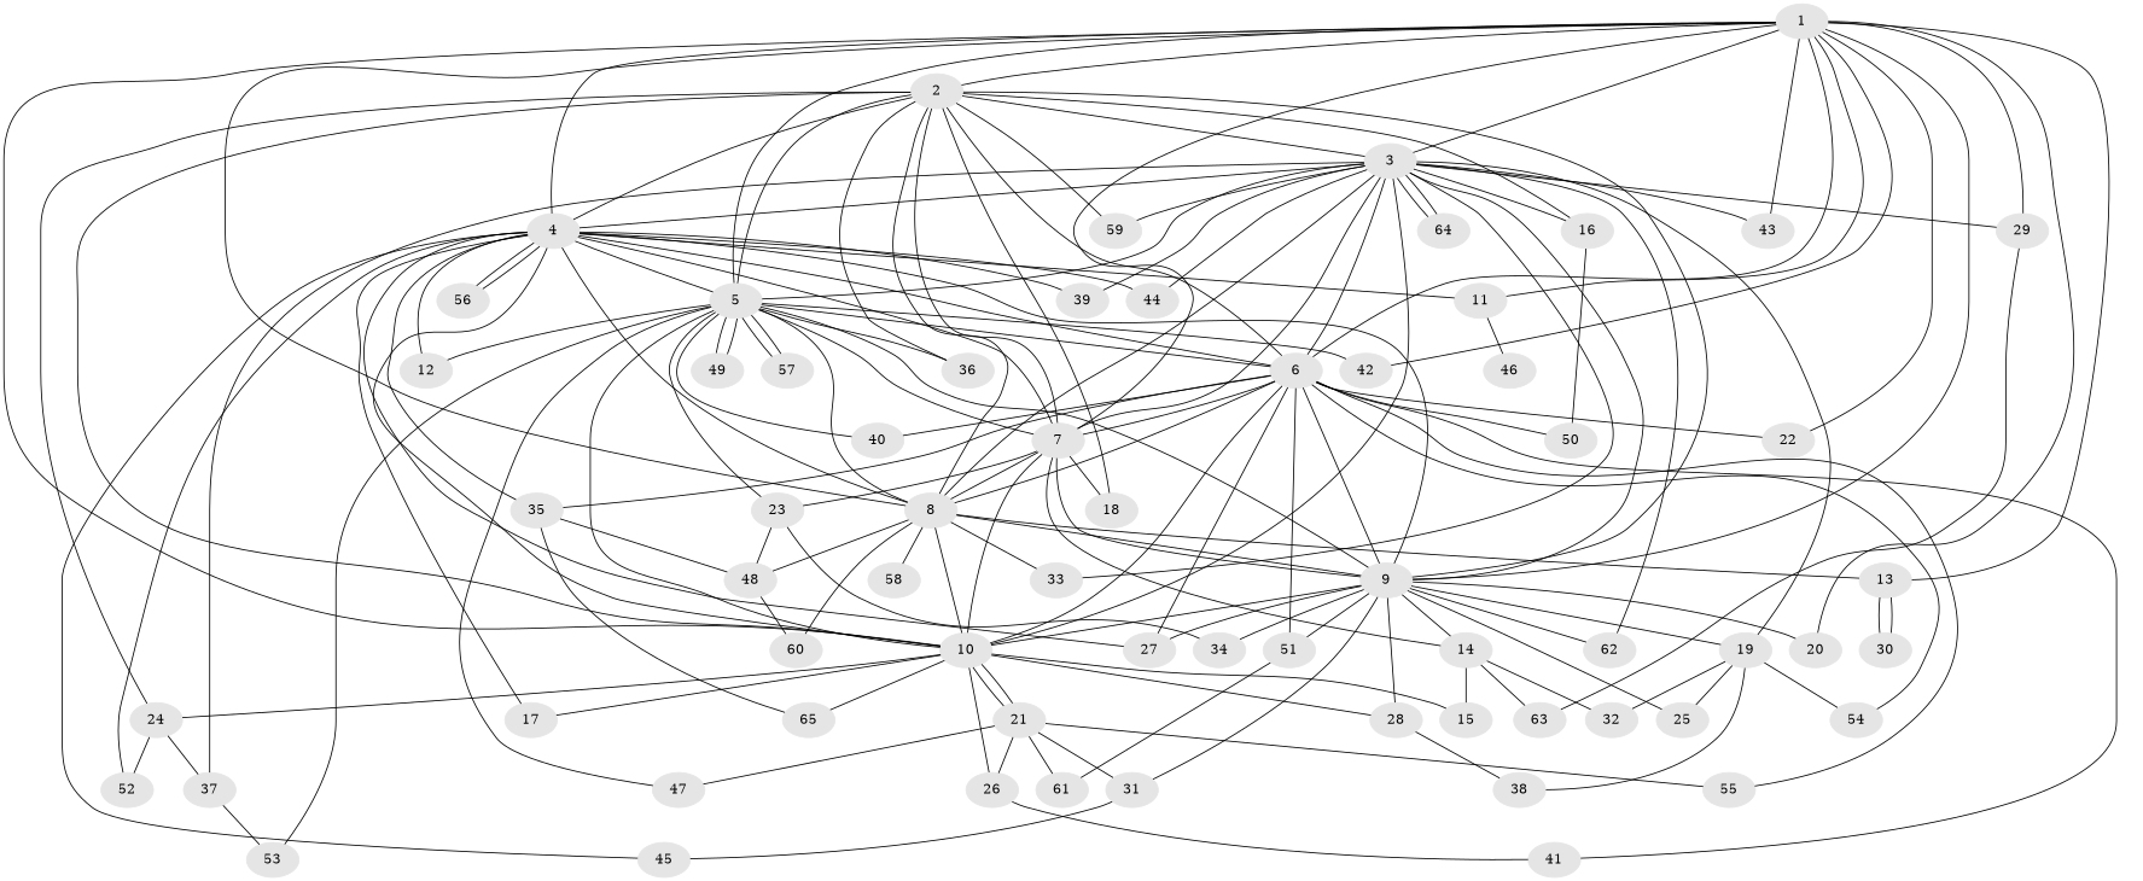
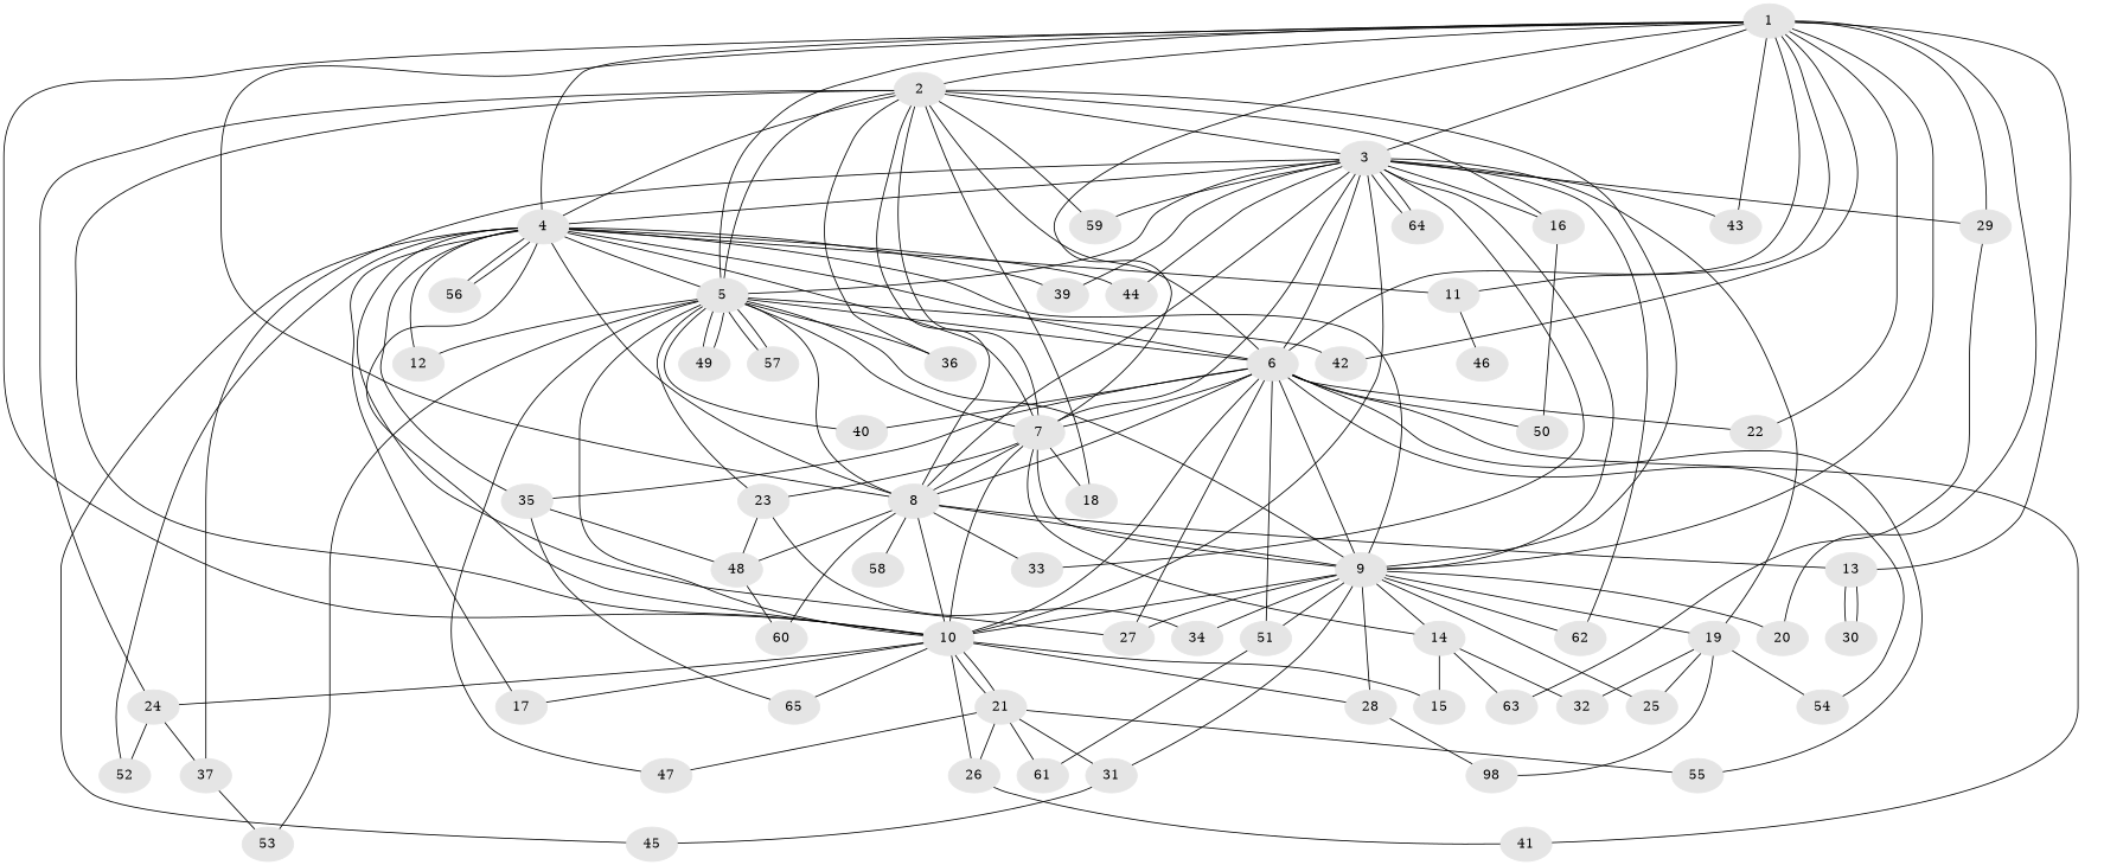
  graph {
    node [color=gray90 style=filled]
    1
    2
    3
    4
    5
    6
    7
    8
    9
    10
    11
    13
    20
    22
    29
    42
    43
    16
    18
    24
    36
    59
    19
    33
    37
    39
    44
    62
    64
    12
    17
    27
    35
    45
    52
    56
    23
    40
    47
    49
    53
    57
    41
    50
    51
    54
    55
    14
    48
    58
    60
    25
    28
    31
    34
    15
    21
    26
    65
    46
    30
    63
    32
-   38
+   38 [label=98]
    61
    1 -- 2
    1 -- 3
    1 -- 4
    1 -- 5
    1 -- 6
    1 -- 7
    1 -- 8
    1 -- 9
    1 -- 10
    1 -- 11
    1 -- 13
    1 -- 20
    1 -- 22
    1 -- 29
    1 -- 42
    1 -- 43
    2 -- 3
    2 -- 4
    2 -- 5
    2 -- 6
    2 -- 7
    2 -- 8
    2 -- 9
    2 -- 10
    2 -- 16
    2 -- 18
    2 -- 24
    2 -- 36
    2 -- 59
    3 -- 4
    3 -- 5
    3 -- 6
    3 -- 7
    3 -- 8
    3 -- 9
    3 -- 10
    3 -- 29
    3 -- 43
    3 -- 16
    3 -- 59
    3 -- 19
    3 -- 33
    3 -- 37
    3 -- 39
    3 -- 44
    3 -- 62
    3 -- 64
    3 -- 64
    4 -- 5
    4 -- 6
    4 -- 7
    4 -- 8
    4 -- 9
    4 -- 10
    4 -- 11
    4 -- 39
    4 -- 44
    4 -- 12
    4 -- 17
    4 -- 27
    4 -- 35
    4 -- 45
    4 -- 52
    4 -- 56
    4 -- 56
    5 -- 6
    5 -- 7
    5 -- 8
    5 -- 9
    5 -- 10
    5 -- 42
    5 -- 36
    5 -- 12
    5 -- 23
    5 -- 40
    5 -- 47
    5 -- 49
    5 -- 49
    5 -- 53
    5 -- 57
    5 -- 57
    6 -- 7
    6 -- 8
    6 -- 9
    6 -- 10
    6 -- 22
    6 -- 27
    6 -- 35
    6 -- 40
    6 -- 41
    6 -- 50
    6 -- 51
    6 -- 54
    6 -- 55
    7 -- 8
    7 -- 9
    7 -- 10
    7 -- 18
    7 -- 23
    7 -- 14
    8 -- 9
    8 -- 10
    8 -- 13
    8 -- 33
    8 -- 48
    8 -- 58
    8 -- 60
    9 -- 10
    9 -- 20
    9 -- 19
    9 -- 62
    9 -- 27
    9 -- 51
    9 -- 14
    9 -- 25
    9 -- 28
    9 -- 31
    9 -- 34
    10 -- 24
    10 -- 17
    10 -- 28
    10 -- 15
    10 -- 21
    10 -- 21
    10 -- 26
    10 -- 65
    11 -- 46
    13 -- 30
    13 -- 30
    29 -- 63
    16 -- 50
    24 -- 37
    24 -- 52
    19 -- 54
    19 -- 25
    19 -- 32
    19 -- 38
    37 -- 53
    35 -- 48
    35 -- 65
    23 -- 48
    23 -- 34
    51 -- 61
    14 -- 15
    14 -- 63
    14 -- 32
    48 -- 60
    28 -- 38
    31 -- 45
    21 -- 47
    21 -- 55
    21 -- 31
    21 -- 26
    21 -- 61
    26 -- 41
  }
